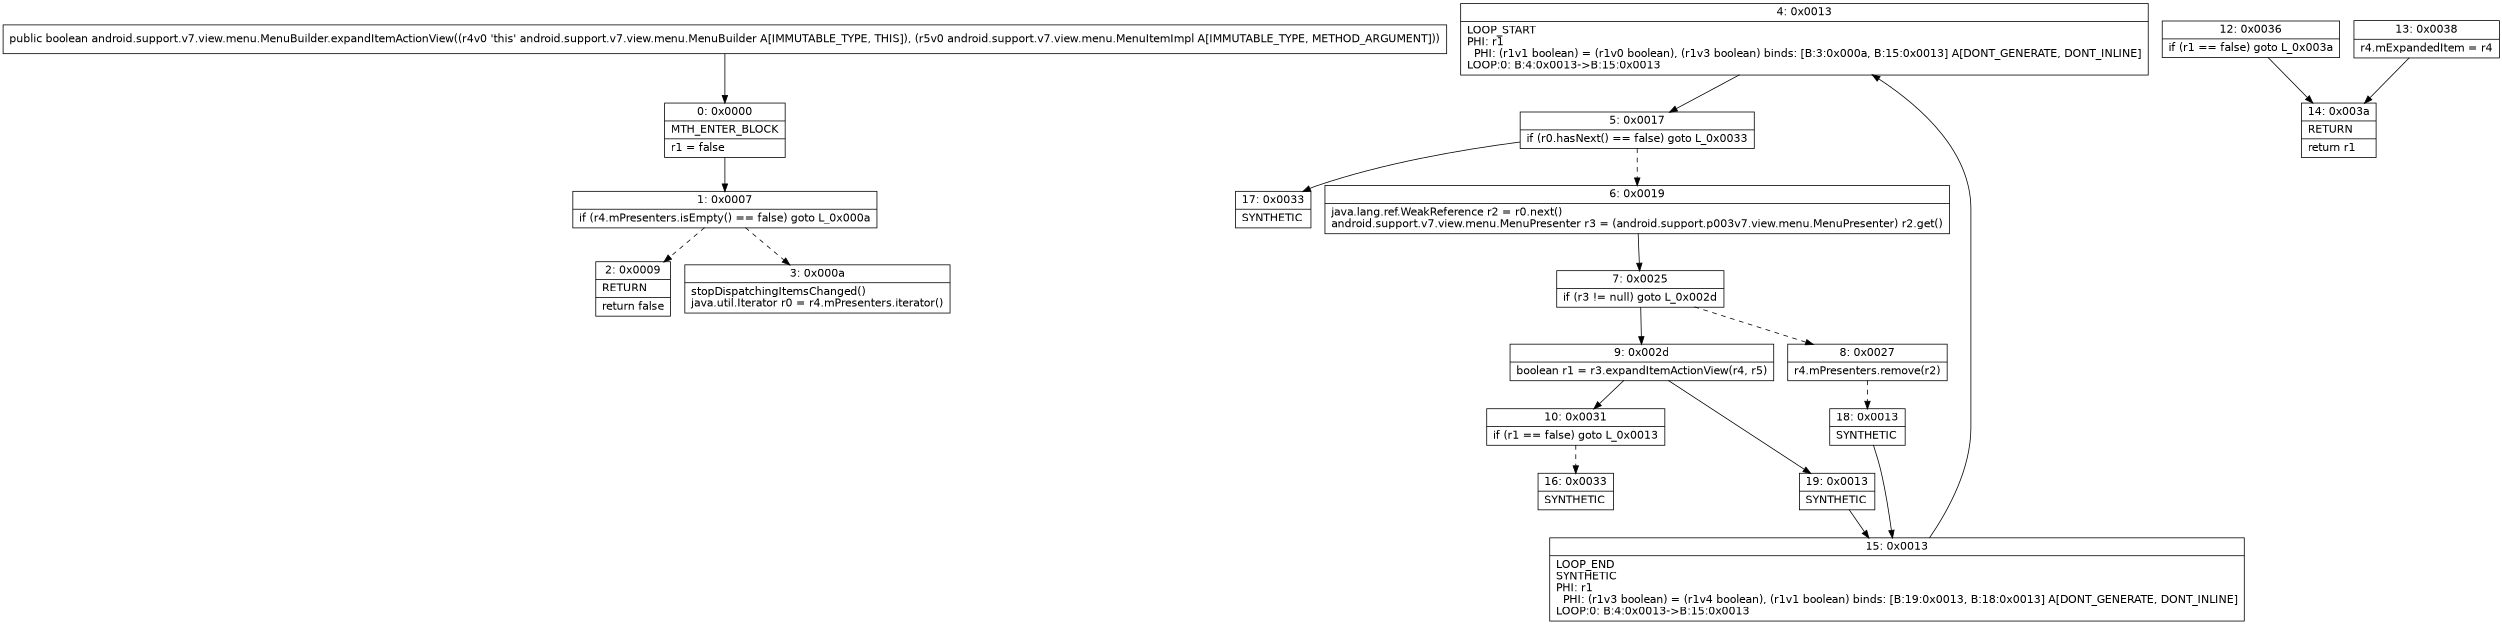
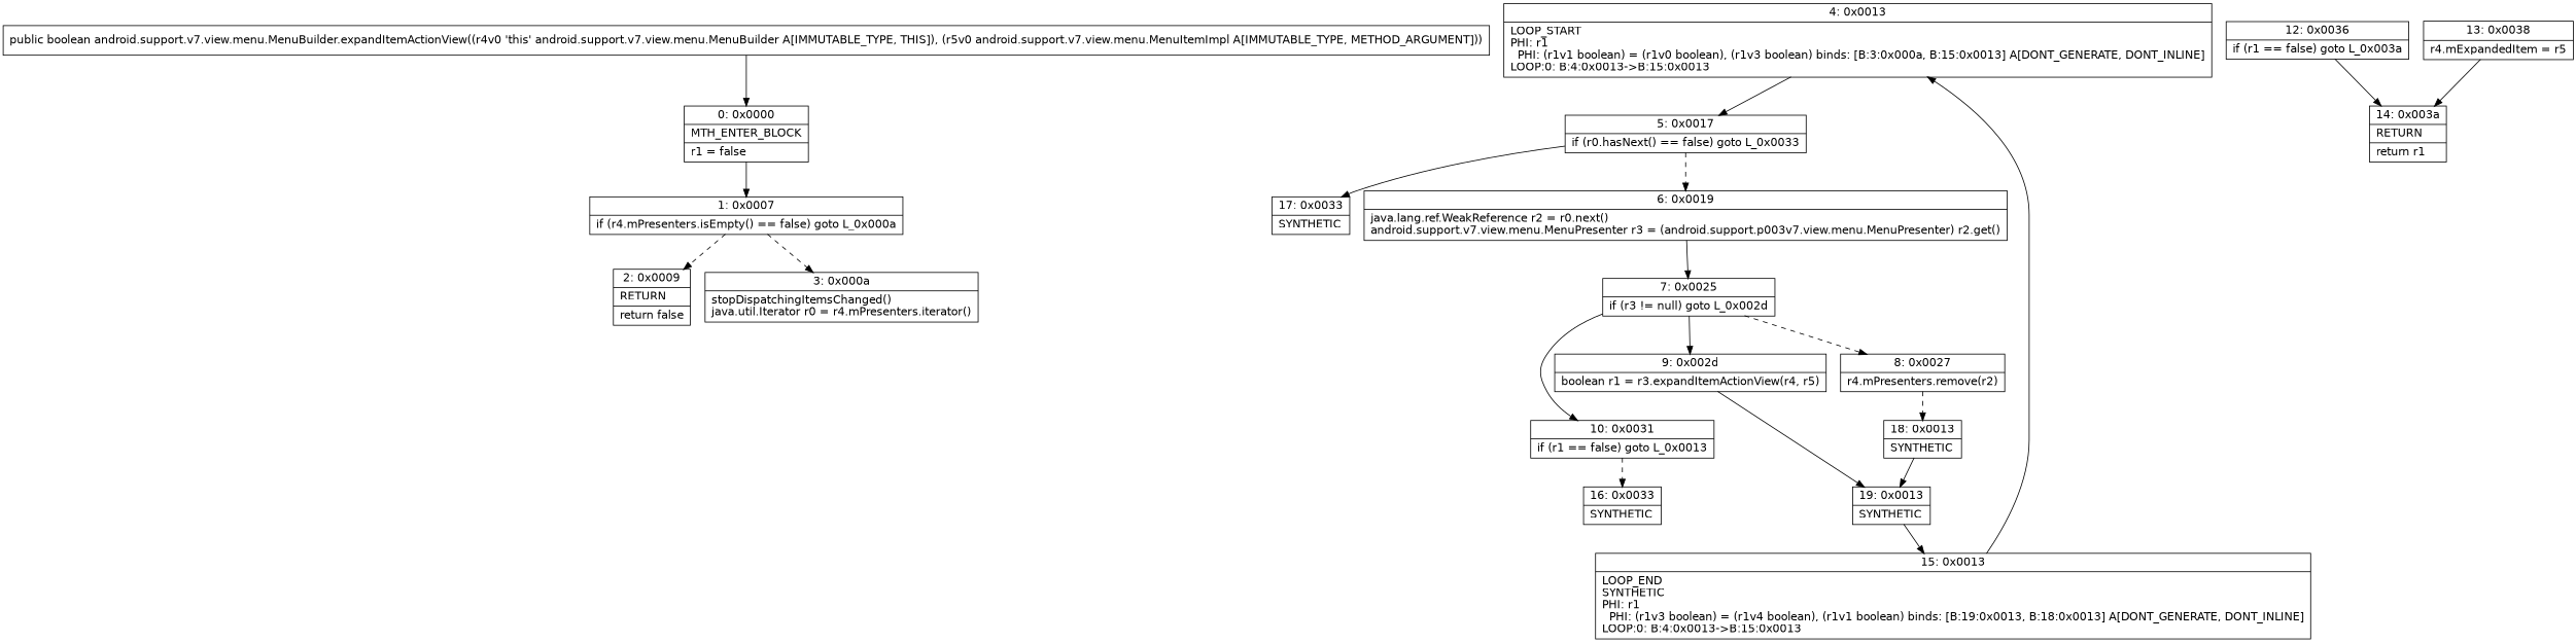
  digraph {
    fontname="DejaVu Sans"
    node [fontname="DejaVu Sans" shape=record]
    edge [fontname="DejaVu Sans"]
    n1 [label="{0\:\ 0x0000|MTH_ENTER_BLOCK\l|r1 = false\l}"]
    n2 [label="{1\:\ 0x0007|if (r4.mPresenters.isEmpty() == false) goto L_0x000a\l}"]
    n3 [label="{2\:\ 0x0009|RETURN\l|return false\l}"]
    n4 [label="{3\:\ 0x000a|stopDispatchingItemsChanged()\ljava.util.Iterator r0 = r4.mPresenters.iterator()\l}"]
    n5 [label="{4\:\ 0x0013|LOOP_START\lPHI: r1 \l  PHI: (r1v1 boolean) = (r1v0 boolean), (r1v3 boolean) binds: [B:3:0x000a, B:15:0x0013] A[DONT_GENERATE, DONT_INLINE]\lLOOP:0: B:4:0x0013\-\>B:15:0x0013\l}"]
    n6 [label="{5\:\ 0x0017|if (r0.hasNext() == false) goto L_0x0033\l}"]
    n7 [label="{6\:\ 0x0019|java.lang.ref.WeakReference r2 = r0.next()\landroid.support.v7.view.menu.MenuPresenter r3 = (android.support.p003v7.view.menu.MenuPresenter) r2.get()\l}"]
    n8 [label="{17\:\ 0x0033|SYNTHETIC\l}"]
    n9 [label="{7\:\ 0x0025|if (r3 != null) goto L_0x002d\l}"]
    n10 [label="{8\:\ 0x0027|r4.mPresenters.remove(r2)\l}"]
    n11 [label="{9\:\ 0x002d|boolean r1 = r3.expandItemActionView(r4, r5)\l}"]
    n12 [label="{18\:\ 0x0013|SYNTHETIC\l}"]
    n13 [label="{10\:\ 0x0031|if (r1 == false) goto L_0x0013\l}"]
    n14 [label="{19\:\ 0x0013|SYNTHETIC\l}"]
    n15 [label="{15\:\ 0x0013|LOOP_END\lSYNTHETIC\lPHI: r1 \l  PHI: (r1v3 boolean) = (r1v4 boolean), (r1v1 boolean) binds: [B:19:0x0013, B:18:0x0013] A[DONT_GENERATE, DONT_INLINE]\lLOOP:0: B:4:0x0013\-\>B:15:0x0013\l}"]
    n16 [label="{16\:\ 0x0033|SYNTHETIC\l}"]
    n17 [label="{12\:\ 0x0036|if (r1 == false) goto L_0x003a\l}"]
    n18 [label="{14\:\ 0x003a|RETURN\l|return r1\l}"]
-   n19 [label="{13\:\ 0x0038|r4.mExpandedItem = r4\l}"]
+   n19 [label="{13\:\ 0x0038|r4.mExpandedItem = r5\l}"]
    n20 [label="{public boolean android.support.v7.view.menu.MenuBuilder.expandItemActionView((r4v0 'this' android.support.v7.view.menu.MenuBuilder A[IMMUTABLE_TYPE, THIS]), (r5v0 android.support.v7.view.menu.MenuItemImpl A[IMMUTABLE_TYPE, METHOD_ARGUMENT])) }"]
    n1 -> n2
    n2 -> n3 [style=dashed]
    n2 -> n4 [style=dashed]
    n5 -> n6
    n6 -> n7 [style=dashed]
    n6 -> n8
    n7 -> n9
    n9 -> n10 [style=dashed]
    n9 -> n11
    n10 -> n12 [style=dashed]
-   n11 -> n13
+   n9 -> n13
    n11 -> n14
-   n12 -> n15
+   n12 -> n14
    n13 -> n16 [style=dashed]
    n14 -> n15
    n15 -> n5
    n17 -> n18
    n19 -> n18
    n20 -> n1
  }
